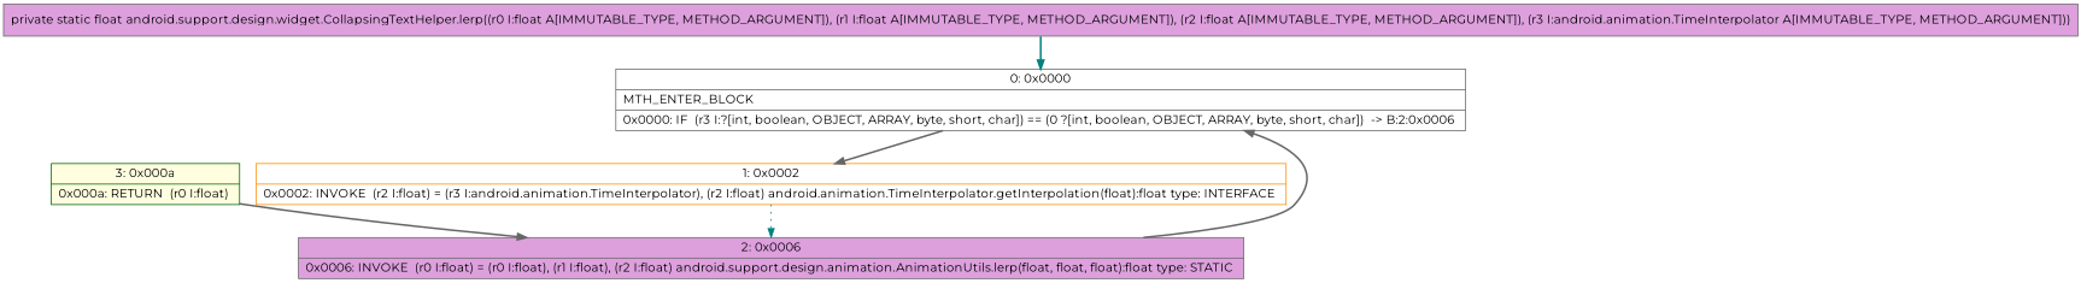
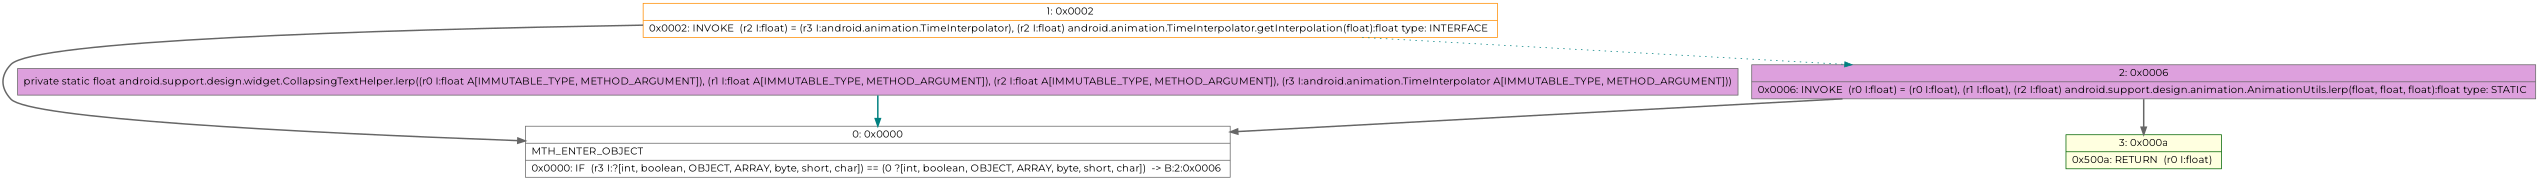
  digraph {
    fontname=Montserrat
    node [color=gray40 fillcolor=white fontname=Montserrat shape=record style=filled]
    edge [color=gray40 fontname=Montserrat style=bold]
-   n1 [label="{0\:\ 0x0000|MTH_ENTER_BLOCK\l|0x0000: IF  (r3 I:?[int, boolean, OBJECT, ARRAY, byte, short, char]) == (0 ?[int, boolean, OBJECT, ARRAY, byte, short, char])  \-\> B:2:0x0006 \l}"]
+   n1 [label="{0\:\ 0x0000|MTH_ENTER_OBJECT\l|0x0000: IF  (r3 I:?[int, boolean, OBJECT, ARRAY, byte, short, char]) == (0 ?[int, boolean, OBJECT, ARRAY, byte, short, char])  \-\> B:2:0x0006 \l}"]
    n2 [color=darkorange label="{1\:\ 0x0002|0x0002: INVOKE  (r2 I:float) = (r3 I:android.animation.TimeInterpolator), (r2 I:float) android.animation.TimeInterpolator.getInterpolation(float):float type: INTERFACE \l}"]
    n3 [fillcolor=plum label="{2\:\ 0x0006|0x0006: INVOKE  (r0 I:float) = (r0 I:float), (r1 I:float), (r2 I:float) android.support.design.animation.AnimationUtils.lerp(float, float, float):float type: STATIC \l}"]
-   n4 [color=darkgreen fillcolor=lightyellow label="{3\:\ 0x000a|0x000a: RETURN  (r0 I:float) \l}"]
+   n4 [color=darkgreen fillcolor=lightyellow label="{3\:\ 0x000a|0x500a: RETURN  (r0 I:float) \l}"]
    n5 [fillcolor=plum label="{private static float android.support.design.widget.CollapsingTextHelper.lerp((r0 I:float A[IMMUTABLE_TYPE, METHOD_ARGUMENT]), (r1 I:float A[IMMUTABLE_TYPE, METHOD_ARGUMENT]), (r2 I:float A[IMMUTABLE_TYPE, METHOD_ARGUMENT]), (r3 I:android.animation.TimeInterpolator A[IMMUTABLE_TYPE, METHOD_ARGUMENT])) }"]
-   n1 -> n2
+   n2 -> n1
    n2 -> n3 [color=teal style=dotted]
    n3 -> n1
-   n4 -> n3
+   n3 -> n4
    n5 -> n1 [color=teal]
  }
